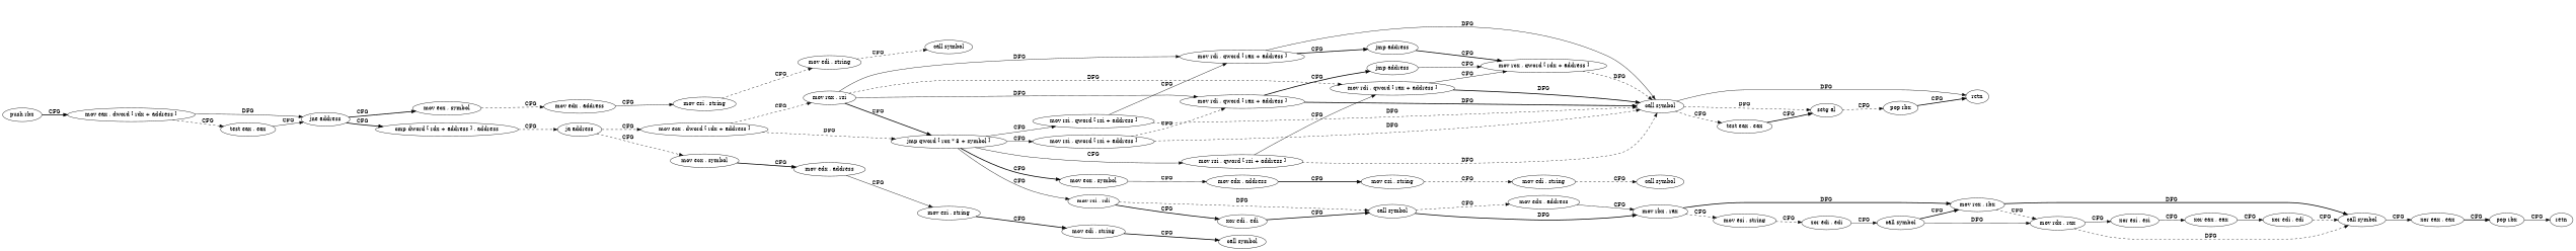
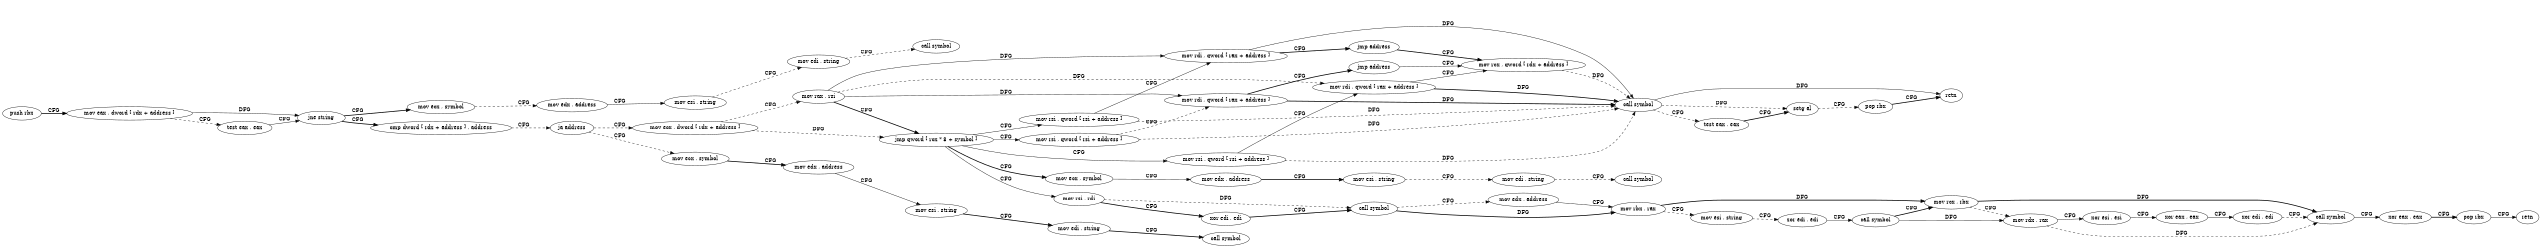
  digraph {
    rankdir=LR
    edge [style=dashed]
    n1 [label="push rbx"]
    n2 [label="mov eax , dword [ rdx + address ]"]
    n3 [label="test eax , eax"]
-   n4 [label="jne address"]
+   n4 [label="jne string"]
    n5 [label="mov ecx , symbol"]
    n6 [label="cmp dword [ rdx + address ] , address"]
    n7 [label="mov edx , address"]
    n8 [label="ja address"]
    n9 [label="mov esi , string"]
    n10 [label="mov ecx , symbol"]
    n11 [label="mov ecx , dword [ rdx + address ]"]
    n12 [label="mov edi , string"]
    n13 [label="call symbol"]
    n14 [label="mov edx , address"]
    n15 [label="mov rax , rsi"]
    n16 [label="jmp qword [ rcx * 8 + symbol ]"]
    n17 [label="mov esi , string"]
    n18 [label="mov rdi , qword [ rax + address ]"]
    n19 [label="mov rdi , qword [ rax + address ]"]
    n20 [label="mov rdi , qword [ rax + address ]"]
    n21 [label="mov rsi , qword [ rsi + address ]"]
    n22 [label="mov rsi , qword [ rsi + address ]"]
    n23 [label="mov rsi , rdi"]
    n24 [label="mov rsi , qword [ rsi + address ]"]
    n25 [label="mov ecx , symbol"]
    n26 [label="mov edi , string"]
    n27 [label="call symbol"]
    n28 [label="call symbol"]
    n29 [label="mov rcx , qword [ rdx + address ]"]
    n30 [label="jmp address"]
    n31 [label="jmp address"]
    n32 [label="xor edi , edi"]
    n33 [label="call symbol"]
    n34 [label="mov edx , address"]
    n35 [label="test eax , eax"]
    n36 [label="setg al"]
    n37 [label=retn]
    n38 [label="mov edx , address"]
    n39 [label="mov rbx , rax"]
    n40 [label="mov esi , string"]
    n41 [label="mov esi , string"]
    n42 [label="mov rcx , rbx"]
    n43 [label="xor edi , edi"]
    n44 [label="mov rdx , rax"]
    n45 [label="call symbol"]
    n46 [label="call symbol"]
    n47 [label="xor esi , esi"]
    n48 [label="xor eax , eax"]
    n49 [label="xor eax , eax"]
    n50 [label="xor edi , edi"]
    n51 [label="pop rbx"]
    n52 [label=retn]
    n53 [label="mov edi , string"]
    n54 [label="call symbol"]
    n55 [label="pop rbx"]
    n1 -> n2 [label=CFG style=bold]
    n2 -> n3 [label=CFG]
    n2 -> n4 [label=DFG style=solid]
    n3 -> n4 [label=CFG style=solid]
    n4 -> n5 [label=CFG style=bold]
    n4 -> n6 [label=CFG style=bold]
    n5 -> n7 [label=CFG]
    n6 -> n8 [label=CFG]
    n7 -> n9 [label=CFG style=solid]
    n8 -> n10 [label=CFG]
    n8 -> n11 [label=CFG]
    n9 -> n12 [label=CFG]
    n10 -> n14 [label=CFG style=bold]
    n11 -> n15 [label=CFG]
    n11 -> n16 [label=DFG]
    n12 -> n13 [label=CFG]
    n14 -> n17 [label=CFG style=solid]
    n15 -> n16 [label=CFG style=bold]
    n15 -> n18 [label=DFG]
    n15 -> n19 [label=DFG style=solid]
    n15 -> n20 [label=DFG style=solid]
    n16 -> n21 [label=CFG style=solid]
    n16 -> n22 [label=CFG style=solid]
    n16 -> n23 [label=CFG style=solid]
    n16 -> n24 [label=CFG style=solid]
    n16 -> n25 [label=CFG style=bold]
    n17 -> n26 [label=CFG style=bold]
    n18 -> n28 [label=DFG style=bold]
    n18 -> n29 [label=CFG style=solid]
    n19 -> n28 [label=DFG style=solid]
    n19 -> n30 [label=CFG style=bold]
    n20 -> n28 [label=DFG style=bold]
    n20 -> n31 [label=CFG style=bold]
    n21 -> n18 [label=CFG style=solid]
    n21 -> n28 [label=DFG]
    n22 -> n19 [label=CFG style=solid]
    n22 -> n28 [label=DFG]
    n23 -> n32 [label=CFG style=bold]
    n23 -> n33 [label=DFG]
    n24 -> n20 [label=CFG]
    n24 -> n28 [label=DFG]
    n25 -> n34 [label=CFG style=solid]
    n26 -> n27 [label=CFG style=bold]
    n28 -> n35 [label=CFG]
    n28 -> n36 [label=DFG]
    n28 -> n37 [label=DFG style=solid]
    n29 -> n28 [label=DFG]
    n30 -> n29 [label=CFG style=bold]
    n31 -> n29 [label=CFG style=solid]
    n32 -> n33 [label=CFG style=bold]
    n33 -> n38 [label=CFG]
    n33 -> n39 [label=DFG style=bold]
    n34 -> n40 [label=CFG style=bold]
    n35 -> n36 [label=CFG style=bold]
    n36 -> n55 [label=CFG]
    n38 -> n39 [label=CFG style=solid]
    n39 -> n41 [label=CFG]
    n39 -> n42 [label=DFG style=bold]
    n40 -> n53 [label=CFG]
    n41 -> n43 [label=CFG]
    n42 -> n44 [label=CFG]
    n42 -> n45 [label=DFG style=bold]
    n43 -> n46 [label=CFG style=solid]
    n44 -> n45 [label=DFG]
    n44 -> n47 [label=CFG style=solid]
    n45 -> n48 [label=CFG style=solid]
    n46 -> n42 [label=CFG style=bold]
    n46 -> n44 [label=DFG style=solid]
    n47 -> n49 [label=CFG style=solid]
    n48 -> n51 [label=CFG style=bold]
    n49 -> n50 [label=CFG style=solid]
    n50 -> n45 [label=CFG]
    n51 -> n52 [label=CFG style=solid]
    n53 -> n54 [label=CFG]
    n55 -> n37 [label=CFG style=bold]
  }
